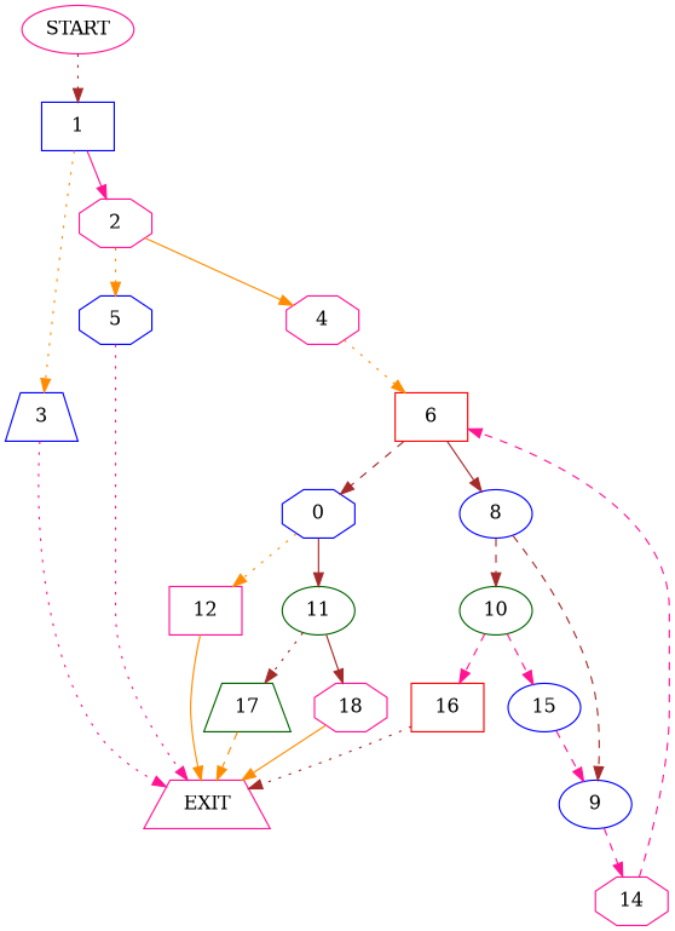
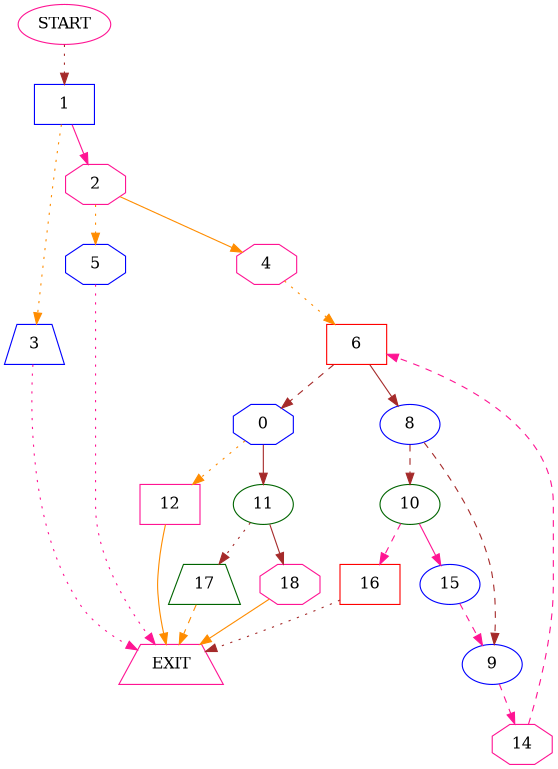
  digraph {
    fontname="DejaVu Serif"
    node [color=deeppink fontname="DejaVu Serif" shape=ellipse]
    edge [color=brown fontname="DejaVu Serif" style=dotted]
    n1 [label=START]
    1 [color=blue shape=box]
    2 [shape=octagon]
    3 [color=blue shape=trapezium]
    n5 [label=EXIT shape=trapezium]
    4 [shape=octagon]
    5 [color=blue shape=octagon]
    6 [color=red shape=box]
    n9 [color=blue label=0 shape=octagon]
    8 [color=blue]
    11 [color=darkgreen]
    12 [shape=box]
    9 [color=blue]
    10 [color=darkgreen]
    17 [color=darkgreen shape=trapezium]
    18 [shape=octagon]
    14 [shape=octagon]
    15 [color=blue]
    16 [color=red shape=box]
    n1 -> 1
    1 -> 2 [color=deeppink style=solid]
    1 -> 3 [color=darkorange]
    2 -> 4 [color=darkorange style=solid]
    2 -> 5 [color=darkorange]
    3 -> n5 [color=deeppink]
    4 -> 6 [color=darkorange]
    5 -> n5 [color=deeppink]
    6 -> n9 [style=dashed]
    6 -> 8 [style=solid]
    n9 -> 11 [style=solid]
    n9 -> 12 [color=darkorange]
    8 -> 9 [style=dashed]
    8 -> 10 [style=dashed]
    11 -> 17
    11 -> 18 [style=solid]
    12 -> n5 [color=darkorange style=solid]
    9 -> 14 [color=deeppink style=dashed]
-   10 -> 15 [color=deeppink style=dashed]
+   10 -> 15 [color=deeppink style=solid]
    10 -> 16 [color=deeppink style=dashed]
    17 -> n5 [color=darkorange style=dashed]
    18 -> n5 [color=darkorange style=solid]
    14 -> 6 [color=deeppink style=dashed]
    15 -> 9 [color=deeppink style=dashed]
    16 -> n5
  }
